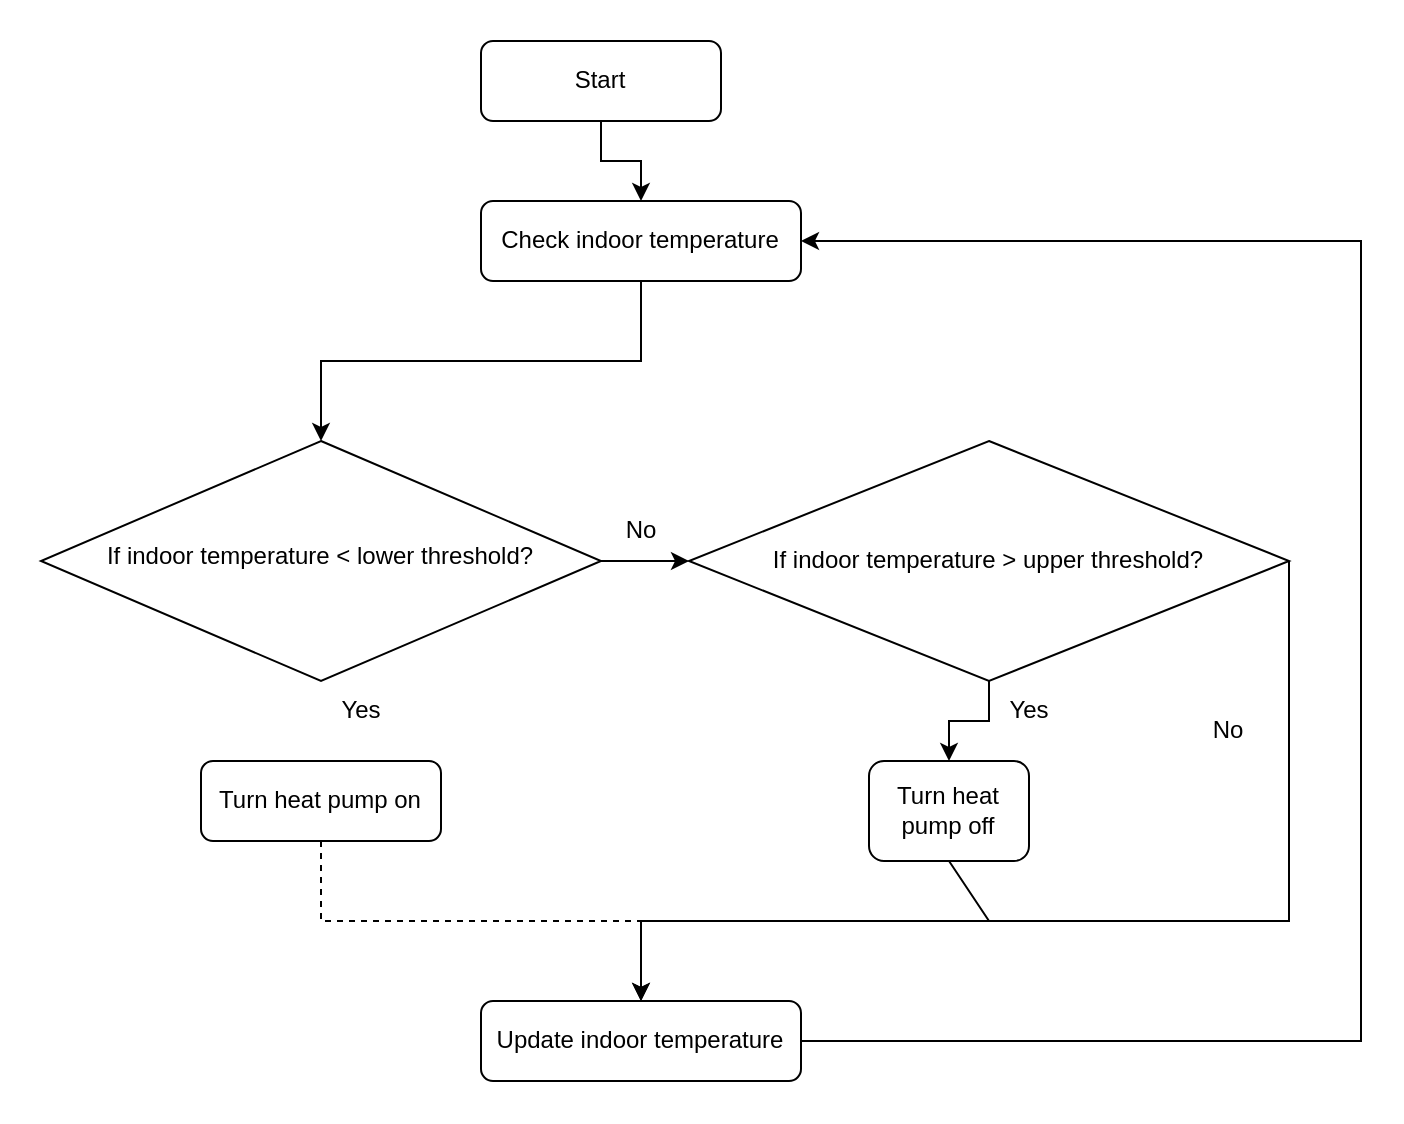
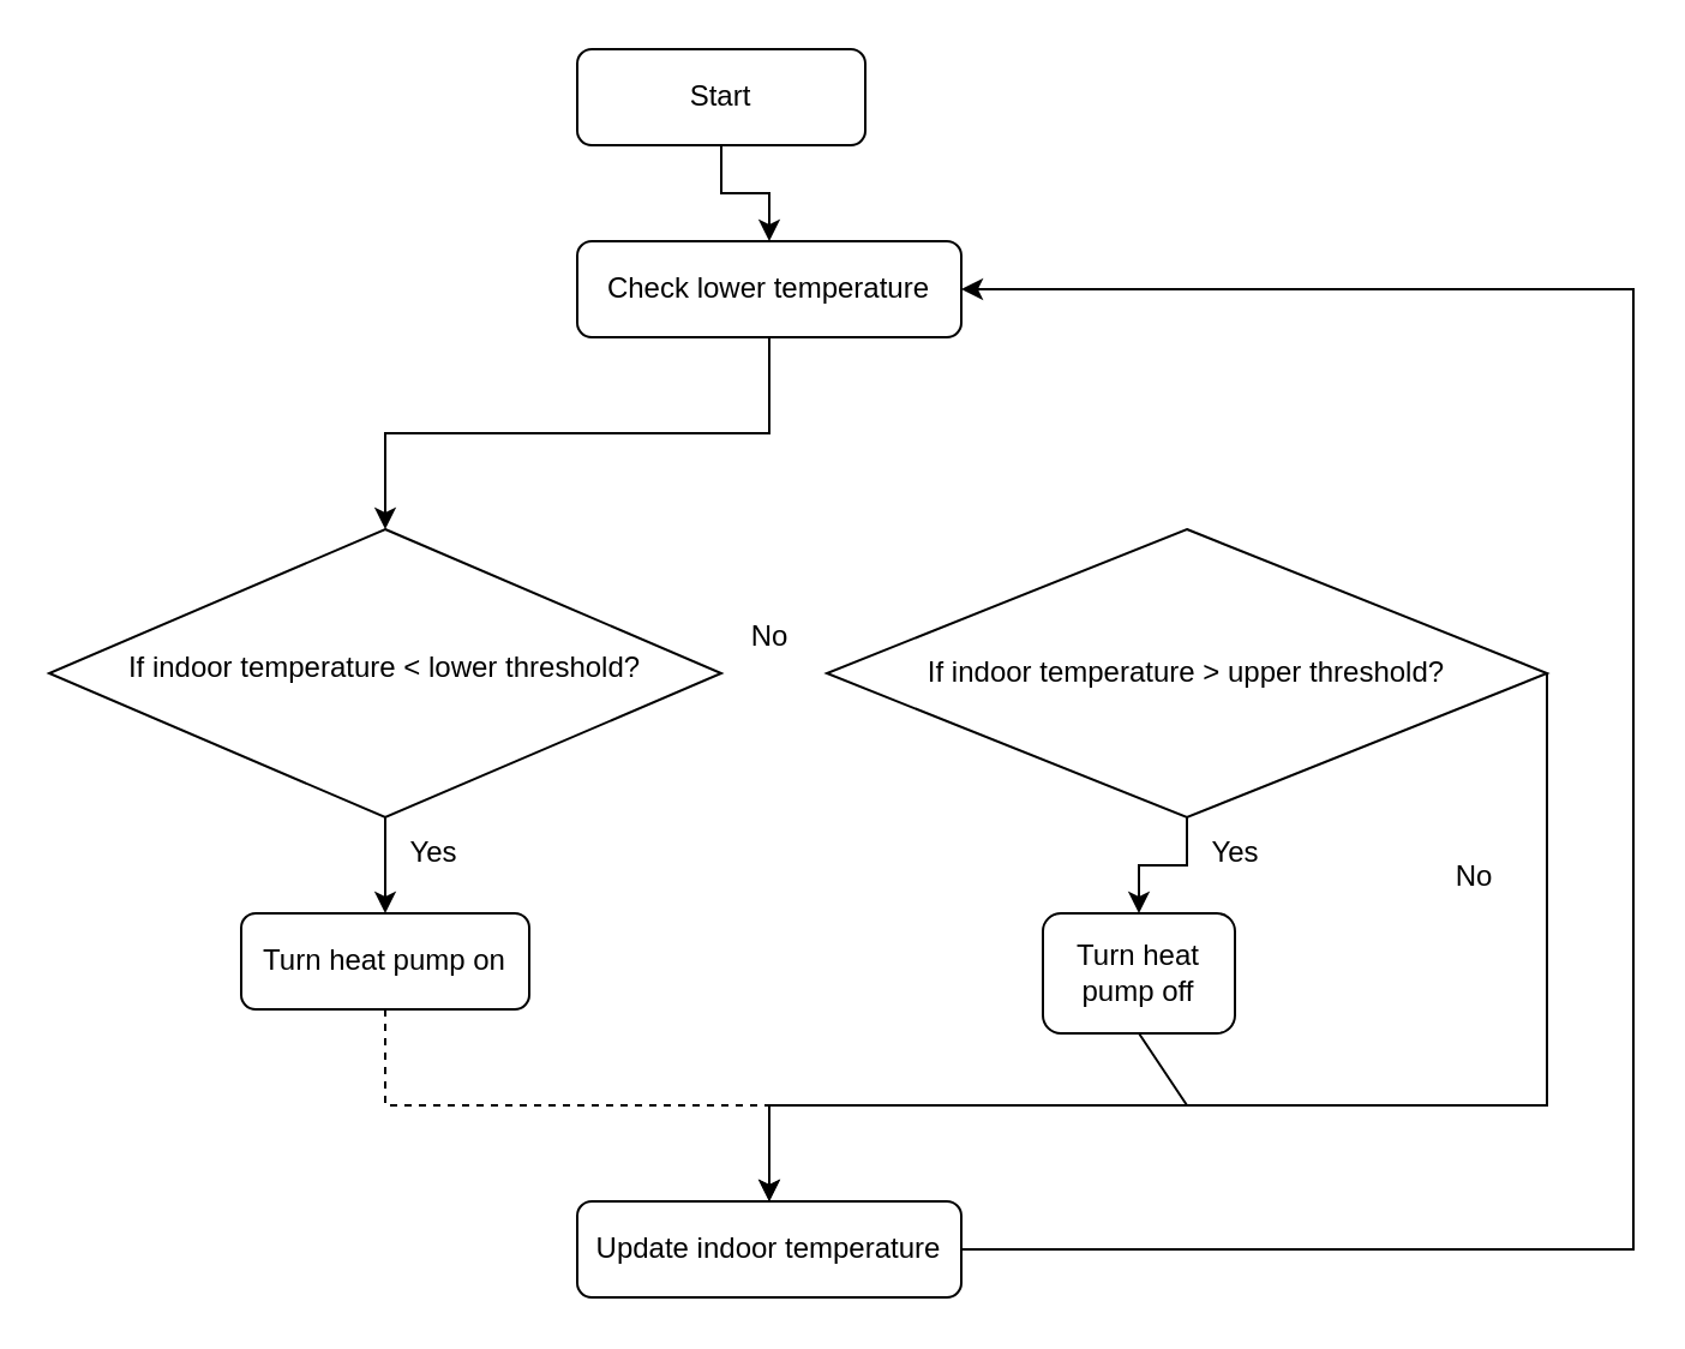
  <mxCell id="0" />
  <mxCell id="1" parent="0" />
- <mxCell id="2" value="Check indoor temperature" style="rounded=1;whiteSpace=wrap;html=1;fontSize=12;glass=0;strokeWidth=1;shadow=0;" parent="1" vertex="1"><mxGeometry x="240" y="100" width="160" height="40" as="geometry" /></mxCell>
- <mxCell id="4" style="edgeStyle=orthogonalEdgeStyle;rounded=0;orthogonalLoop=1;jettySize=auto;html=1;entryX=0;entryY=0.5;entryDx=0;entryDy=0;" parent="1" source="5" target="11" edge="1"><mxGeometry relative="1" as="geometry" /></mxCell>
+ <mxCell id="2" value="Check lower temperature" style="rounded=1;whiteSpace=wrap;html=1;fontSize=12;glass=0;strokeWidth=1;shadow=0;" parent="1" vertex="1"><mxGeometry x="240" y="100" width="160" height="40" as="geometry" /></mxCell>
+ <mxCell id="3" style="edgeStyle=orthogonalEdgeStyle;rounded=0;orthogonalLoop=1;jettySize=auto;html=1;" parent="1" source="5" target="6" edge="1"><mxGeometry relative="1" as="geometry" /></mxCell>
  <mxCell id="5" value="If indoor temperature &amp;lt; lower threshold?" style="rhombus;whiteSpace=wrap;html=1;shadow=0;fontFamily=Helvetica;fontSize=12;align=center;strokeWidth=1;spacing=6;spacingTop=-4;" parent="1" vertex="1"><mxGeometry x="20" y="220" width="280" height="120" as="geometry" /></mxCell>
  <mxCell id="6" value="Turn heat pump on" style="rounded=1;whiteSpace=wrap;html=1;fontSize=12;glass=0;strokeWidth=1;shadow=0;" parent="1" vertex="1"><mxGeometry x="100" y="380" width="120" height="40" as="geometry" /></mxCell>
  <mxCell id="7" style="edgeStyle=orthogonalEdgeStyle;rounded=0;orthogonalLoop=1;jettySize=auto;html=1;exitX=0.5;exitY=1;exitDx=0;exitDy=0;entryX=0.5;entryY=0;entryDx=0;entryDy=0;" parent="1" source="8" target="2" edge="1"><mxGeometry relative="1" as="geometry" /></mxCell>
  <mxCell id="8" value="Start" style="rounded=1;whiteSpace=wrap;html=1;" parent="1" vertex="1"><mxGeometry x="240" y="20" width="120" height="40" as="geometry" /></mxCell>
  <mxCell id="9" value="Yes" style="text;html=1;align=center;verticalAlign=middle;resizable=0;points=[];autosize=1;strokeColor=none;fillColor=none;" parent="1" vertex="1"><mxGeometry x="160" y="340" width="40" height="30" as="geometry" /></mxCell>
  <mxCell id="10" style="edgeStyle=orthogonalEdgeStyle;rounded=0;orthogonalLoop=1;jettySize=auto;html=1;entryX=0.5;entryY=0;entryDx=0;entryDy=0;" parent="1" source="11" target="14" edge="1"><mxGeometry relative="1" as="geometry" /></mxCell>
  <mxCell id="11" value="If indoor temperature &amp;gt; upper threshold?" style="rhombus;whiteSpace=wrap;html=1;" parent="1" vertex="1"><mxGeometry x="344" y="220" width="300" height="120" as="geometry" /></mxCell>
  <mxCell id="12" value="" style="endArrow=classic;html=1;rounded=0;exitX=0.5;exitY=1;exitDx=0;exitDy=0;entryX=0.5;entryY=0;entryDx=0;entryDy=0;" parent="1" source="2" target="5" edge="1"><mxGeometry width="50" height="50" relative="1" as="geometry"><mxPoint x="390" y="230" as="sourcePoint" /><mxPoint x="440" y="180" as="targetPoint" /><Array as="points"><mxPoint x="320" y="180" /><mxPoint x="160" y="180" /></Array></mxGeometry></mxCell>
  <mxCell id="13" value="No" style="text;html=1;align=center;verticalAlign=middle;resizable=0;points=[];autosize=1;strokeColor=none;fillColor=none;" parent="1" vertex="1"><mxGeometry x="300" y="250" width="40" height="30" as="geometry" /></mxCell>
  <mxCell id="14" value="Turn heat pump off" style="rounded=1;whiteSpace=wrap;html=1;" parent="1" vertex="1"><mxGeometry x="434" y="380" width="80" height="50" as="geometry" /></mxCell>
  <mxCell id="15" value="Yes" style="text;html=1;align=center;verticalAlign=middle;resizable=0;points=[];autosize=1;strokeColor=none;fillColor=none;" parent="1" vertex="1"><mxGeometry x="494" y="340" width="40" height="30" as="geometry" /></mxCell>
  <mxCell id="16" value="Update indoor temperature" style="rounded=1;whiteSpace=wrap;html=1;" parent="1" vertex="1"><mxGeometry x="240" y="500" width="160" height="40" as="geometry" /></mxCell>
  <mxCell id="17" value="" style="endArrow=classic;html=1;rounded=0;exitX=0.5;exitY=1;exitDx=0;exitDy=0;entryX=0.5;entryY=0;entryDx=0;entryDy=0;dashed=1;" parent="1" source="6" target="16" edge="1"><mxGeometry width="50" height="50" relative="1" as="geometry"><mxPoint x="150" y="550" as="sourcePoint" /><mxPoint x="200" y="500" as="targetPoint" /><Array as="points"><mxPoint x="160" y="460" /><mxPoint x="320" y="460" /></Array></mxGeometry></mxCell>
  <mxCell id="18" value="" style="endArrow=classic;html=1;rounded=0;exitX=0.5;exitY=1;exitDx=0;exitDy=0;" parent="1" source="14" edge="1"><mxGeometry width="50" height="50" relative="1" as="geometry"><mxPoint x="510" y="490" as="sourcePoint" /><mxPoint x="320" y="500" as="targetPoint" /><Array as="points"><mxPoint x="494" y="460" /><mxPoint x="320" y="460" /></Array></mxGeometry></mxCell>
  <mxCell id="19" value="" style="endArrow=none;html=1;rounded=0;exitX=1;exitY=0.5;exitDx=0;exitDy=0;endFill=0;" parent="1" source="11" edge="1"><mxGeometry width="50" height="50" relative="1" as="geometry"><mxPoint x="680" y="290" as="sourcePoint" /><mxPoint x="494" y="460" as="targetPoint" /><Array as="points"><mxPoint x="644" y="460" /></Array></mxGeometry></mxCell>
  <mxCell id="20" value="" style="endArrow=classic;html=1;rounded=0;exitX=1;exitY=0.5;exitDx=0;exitDy=0;" parent="1" source="16" target="2" edge="1"><mxGeometry width="50" height="50" relative="1" as="geometry"><mxPoint x="500" y="550" as="sourcePoint" /><mxPoint x="680" y="60" as="targetPoint" /><Array as="points"><mxPoint x="680" y="520" /><mxPoint x="680" y="120" /></Array></mxGeometry></mxCell>
  <mxCell id="21" value="No" style="text;html=1;align=center;verticalAlign=middle;whiteSpace=wrap;rounded=0;" parent="1" vertex="1"><mxGeometry x="584" y="350" width="60" height="30" as="geometry" /></mxCell>
